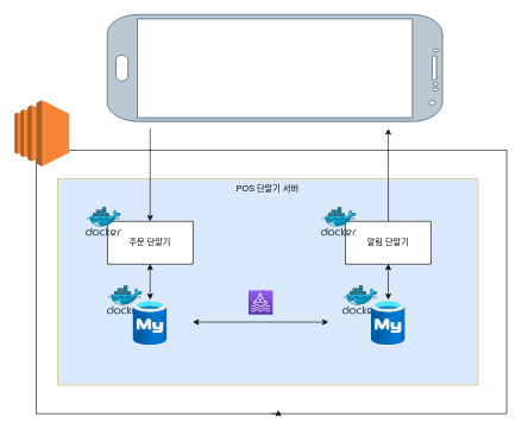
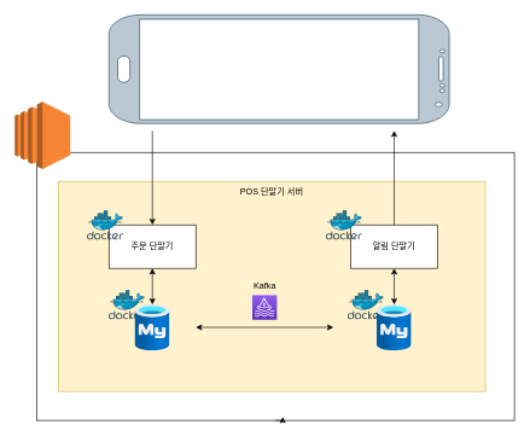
  <mxCell id="0" />
  <mxCell id="1" parent="0" />
  <mxCell id="2" value="" style="rounded=0;whiteSpace=wrap;html=1;" vertex="1" parent="1"><mxGeometry x="50" y="210" width="660" height="370" as="geometry" /></mxCell>
- <mxCell id="3" value="POS 단말기 서버" style="rounded=0;whiteSpace=wrap;html=1;verticalAlign=top;fillColor=#dae8fc;strokeColor=#d6b656;" vertex="1" parent="1"><mxGeometry x="80" y="250" width="590" height="290" as="geometry" /></mxCell>
+ <mxCell id="3" value="POS 단말기 서버" style="rounded=0;whiteSpace=wrap;html=1;verticalAlign=top;fillColor=#fff2cc;strokeColor=#d6b656;" vertex="1" parent="1"><mxGeometry x="80" y="250" width="590" height="290" as="geometry" /></mxCell>
  <mxCell id="4" value="주문 단말기" style="rounded=0;whiteSpace=wrap;html=1;" vertex="1" parent="1"><mxGeometry x="150" y="310" width="120" height="60" as="geometry" /></mxCell>
  <mxCell id="5" value="알림 단말기" style="rounded=0;whiteSpace=wrap;html=1;" vertex="1" parent="1"><mxGeometry x="484" y="310" width="120" height="60" as="geometry" /></mxCell>
  <mxCell id="6" value="" style="aspect=fixed;html=1;points=[];align=center;image;fontSize=12;image=img/lib/mscae/Docker.svg;" vertex="1" parent="1"><mxGeometry x="450" y="290" width="50" height="41" as="geometry" /></mxCell>
  <mxCell id="7" value="" style="aspect=fixed;html=1;points=[];align=center;image;fontSize=12;image=img/lib/mscae/Docker.svg;" vertex="1" parent="1"><mxGeometry x="120" y="290" width="50" height="41" as="geometry" /></mxCell>
  <mxCell id="8" value="" style="aspect=fixed;html=1;points=[];align=center;image;fontSize=12;image=img/lib/mscae/Docker.svg;" vertex="1" parent="1"><mxGeometry x="150" y="400" width="50" height="41" as="geometry" /></mxCell>
  <mxCell id="9" value="" style="aspect=fixed;html=1;points=[];align=center;image;fontSize=12;image=img/lib/mscae/Docker.svg;" vertex="1" parent="1"><mxGeometry x="480" y="400" width="50" height="41" as="geometry" /></mxCell>
  <mxCell id="10" value="" style="endArrow=classic;startArrow=classic;html=1;entryX=0.5;entryY=1;entryDx=0;entryDy=0;exitX=0.5;exitY=0;exitDx=0;exitDy=0;" edge="1" parent="1" target="5"><mxGeometry width="50" height="50" relative="1" as="geometry"><mxPoint x="544" y="420" as="sourcePoint" /><mxPoint x="570" y="300" as="targetPoint" /></mxGeometry></mxCell>
  <mxCell id="11" value="" style="endArrow=classic;startArrow=classic;html=1;entryX=0.5;entryY=1;entryDx=0;entryDy=0;exitX=0.5;exitY=0;exitDx=0;exitDy=0;" edge="1" parent="1" target="4"><mxGeometry width="50" height="50" relative="1" as="geometry"><mxPoint x="210" y="420" as="sourcePoint" /><mxPoint x="444" y="380" as="targetPoint" /><Array as="points" /></mxGeometry></mxCell>
  <mxCell id="12" value="" style="aspect=fixed;html=1;points=[];align=center;image;fontSize=12;image=img/lib/azure2/databases/Azure_Database_MySQL_Server.svg;" vertex="1" parent="1"><mxGeometry x="186" y="420" width="48" height="64" as="geometry" /></mxCell>
  <mxCell id="13" value="" style="aspect=fixed;html=1;points=[];align=center;image;fontSize=12;image=img/lib/azure2/databases/Azure_Database_MySQL_Server.svg;" vertex="1" parent="1"><mxGeometry x="520" y="420" width="48" height="64" as="geometry" /></mxCell>
  <mxCell id="14" value="" style="points=[[0,0,0],[0.25,0,0],[0.5,0,0],[0.75,0,0],[1,0,0],[0,1,0],[0.25,1,0],[0.5,1,0],[0.75,1,0],[1,1,0],[0,0.25,0],[0,0.5,0],[0,0.75,0],[1,0.25,0],[1,0.5,0],[1,0.75,0]];outlineConnect=0;fontColor=#232F3E;gradientColor=#945DF2;gradientDirection=north;fillColor=#5A30B5;strokeColor=#ffffff;dashed=0;verticalLabelPosition=bottom;verticalAlign=top;align=center;html=1;fontSize=12;fontStyle=0;aspect=fixed;shape=mxgraph.aws4.resourceIcon;resIcon=mxgraph.aws4.managed_streaming_for_kafka;" vertex="1" parent="1"><mxGeometry x="348" y="407" width="34" height="34" as="geometry" /></mxCell>
  <mxCell id="15" value="" style="endArrow=classic;startArrow=classic;html=1;" edge="1" parent="1"><mxGeometry width="50" height="50" relative="1" as="geometry"><mxPoint x="270" y="451.5" as="sourcePoint" /><mxPoint x="460" y="451.5" as="targetPoint" /></mxGeometry></mxCell>
+ <mxCell id="16" value="Kafka" style="text;html=1;align=center;verticalAlign=middle;resizable=0;points=[];autosize=1;strokeColor=none;" vertex="1" parent="1"><mxGeometry x="340" y="385" width="50" height="20" as="geometry" /></mxCell>
  <mxCell id="17" value="" style="endArrow=classic;html=1;exitX=0.5;exitY=0;exitDx=0;exitDy=0;" edge="1" parent="1" source="5"><mxGeometry width="50" height="50" relative="1" as="geometry"><mxPoint x="420" y="160" as="sourcePoint" /><mxPoint x="544" y="180" as="targetPoint" /></mxGeometry></mxCell>
  <mxCell id="18" value="" style="endArrow=classic;html=1;entryX=0.5;entryY=0;entryDx=0;entryDy=0;" edge="1" parent="1" target="4"><mxGeometry width="50" height="50" relative="1" as="geometry"><mxPoint x="210" y="180" as="sourcePoint" /><mxPoint x="470" y="110" as="targetPoint" /></mxGeometry></mxCell>
  <mxCell id="19" value="" style="verticalLabelPosition=bottom;verticalAlign=top;html=1;shadow=0;dashed=0;strokeWidth=1;shape=mxgraph.android.phone2;strokeColor=#23445d;direction=south;fillColor=#bac8d3;" vertex="1" parent="1"><mxGeometry x="150" y="20" width="470" height="150" as="geometry" /></mxCell>
  <mxCell id="20" value="" style="outlineConnect=0;dashed=0;verticalLabelPosition=bottom;verticalAlign=top;align=center;html=1;shape=mxgraph.aws3.ec2;fillColor=#F58534;gradientColor=none;" vertex="1" parent="1"><mxGeometry x="20" y="140" width="76.5" height="93" as="geometry" /></mxCell>
  <mxCell id="21" style="edgeStyle=orthogonalEdgeStyle;rounded=0;orthogonalLoop=1;jettySize=auto;html=1;exitX=0.5;exitY=1;exitDx=0;exitDy=0;entryX=0.515;entryY=0.987;entryDx=0;entryDy=0;entryPerimeter=0;" edge="1" parent="1" source="2" target="2"><mxGeometry relative="1" as="geometry" /></mxCell>
